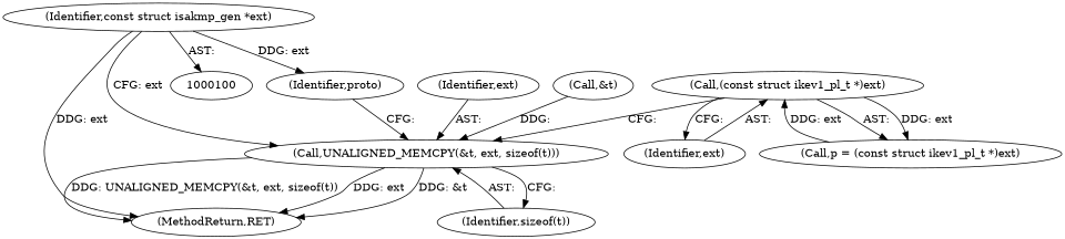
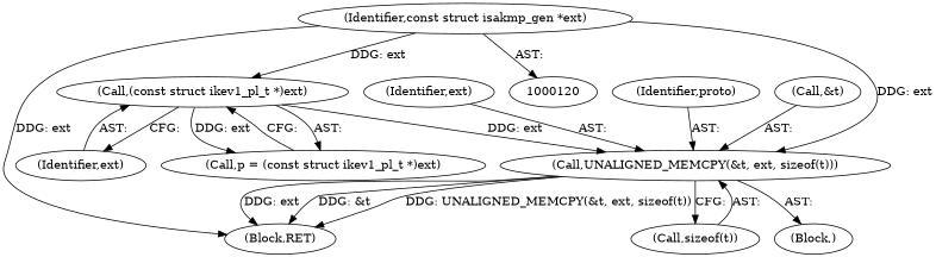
  digraph {
    n1 [label="(Call,UNALIGNED_MEMCPY(&t, ext, sizeof(t)))"]
-   n2 [label="(Identifier,sizeof(t))"]
-   n3 [label="(MethodReturn,RET)"]
+   n2 [label="(Call,sizeof(t))"]
+   n3 [label="(Block,RET)"]
+   n4 [label="(Block,)"]
    n5 [label="(Call,(const struct ikev1_pl_t *)ext)"]
    n6 [label="(Call,p = (const struct ikev1_pl_t *)ext)"]
    n7 [label="(Identifier,ext)"]
    n8 [label="(Identifier,const struct isakmp_gen *ext)"]
-   1000100
+   1000100 [label=1000120]
    n10 [label="(Identifier,ext)"]
    n11 [label="(Identifier,proto)"]
    n12 [label="(Call,&t)"]
    n1 -> n2 [label="CFG: "]
    n1 -> n3 [label="DDG: &t"]
    n1 -> n3 [label="DDG: UNALIGNED_MEMCPY(&t, ext, sizeof(t))"]
    n1 -> n3 [label="DDG: ext"]
+   n1 -> n4 [label="AST: "]
    n2 -> n1 [label="AST: "]
-   n5 -> n1 [label="CFG: "]
+   n5 -> n1 [label="DDG: ext"]
    n5 -> n6 [label="AST: "]
    n5 -> n6 [label="DDG: ext"]
    n5 -> n7 [label="CFG: "]
-   n6 -> n5 [label="DDG: ext"]
+   n6 -> n5 [label="CFG: "]
    n7 -> n5 [label="AST: "]
-   n8 -> n1 [label="CFG: ext"]
+   n8 -> n1 [label="DDG: ext"]
    n8 -> n3 [label="DDG: ext"]
-   n8 -> n11 [label="DDG: ext"]
+   n8 -> n5 [label="DDG: ext"]
    n8 -> 1000100 [label="AST: "]
    n10 -> n1 [label="AST: "]
-   n11 -> n1 [label="CFG: "]
-   n12 -> n1 [label="DDG: "]
+   n11 -> n1 [label="AST: "]
+   n12 -> n1 [label="AST: "]
  }
